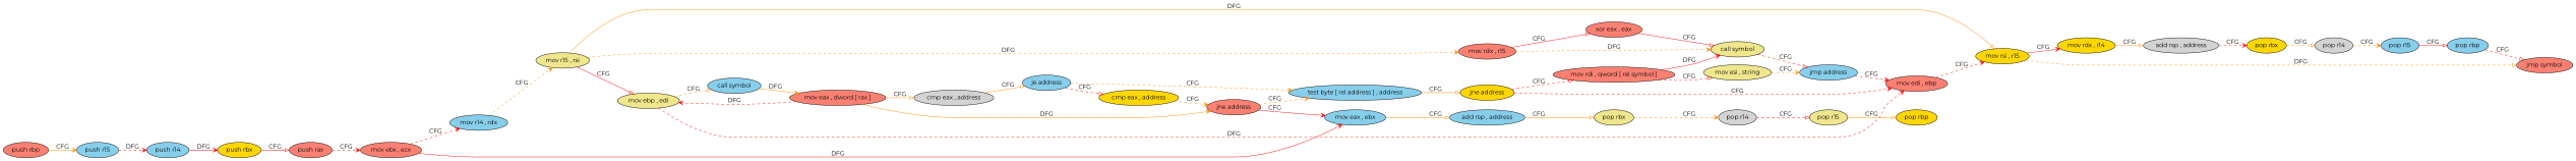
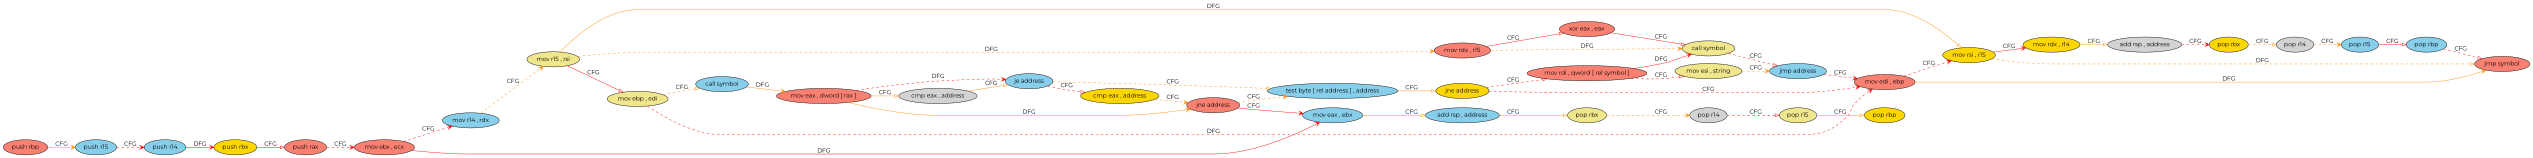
  digraph {
    fontname=Montserrat
    rankdir=LR
    node [fillcolor=skyblue fontname=Montserrat style=filled]
    edge [arrowhead=vee color=red fontname=Montserrat style=dashed]
    n1 [fillcolor=salmon label="push rbp"]
    n2 [label="push r15"]
    n3 [label="push r14"]
    n4 [fillcolor=gold label="push rbx"]
    n5 [fillcolor=salmon label="push rax"]
    n6 [fillcolor=salmon label="mov ebx , ecx"]
    n7 [label="mov r14 , rdx"]
    n8 [label="mov eax , ebx"]
    n9 [fillcolor=khaki label="mov r15 , rsi"]
    n10 [label="add rsp , address"]
    n11 [fillcolor=khaki label="mov ebp , edi"]
    n12 [fillcolor=salmon label="mov rdx , r15"]
    n13 [fillcolor=gold label="mov rsi , r15"]
    n14 [label="call symbol"]
    n15 [fillcolor=salmon label="mov edi , ebp"]
    n16 [fillcolor=khaki label="call symbol"]
    n17 [fillcolor=salmon label="xor eax , eax"]
    n18 [fillcolor=salmon label="jmp symbol"]
    n19 [fillcolor=gold label="mov rdx , r14"]
    n20 [fillcolor=salmon label="mov eax , dword [ rax ]"]
    n21 [fillcolor=lightgrey label="cmp eax , address"]
    n22 [label="je address"]
    n23 [fillcolor=salmon label="jne address"]
    n24 [label="test byte [ rel address ] , address"]
    n25 [fillcolor=gold label="cmp eax , address"]
    n26 [fillcolor=gold label="jne address"]
    n27 [fillcolor=salmon label="mov rdi , qword [ rel symbol ]"]
    n28 [fillcolor=khaki label="mov esi , string"]
    n29 [label="jmp address"]
    n30 [fillcolor=khaki label="pop rbx"]
    n31 [fillcolor=lightgrey label="add rsp , address"]
    n32 [fillcolor=gold label="pop rbx"]
    n33 [fillcolor=lightgrey label="pop r14"]
    n34 [label="pop r15"]
    n35 [label="pop rbp"]
    n36 [fillcolor=lightgrey label="pop r14"]
    n37 [fillcolor=khaki label="pop r15"]
    n38 [fillcolor=gold label="pop rbp"]
    n1 -> n2 [color=darkorange label=CFG style=solid]
-   n2 -> n3 [label=DFG]
+   n2 -> n3 [label=CFG]
    n3 -> n4 [label=DFG style=solid]
    n4 -> n5 [arrowhead=onormal label=CFG style=solid]
    n5 -> n6 [label=CFG]
    n6 -> n7 [label=CFG]
    n6 -> n8 [label=DFG style=solid]
    n7 -> n9 [color=darkorange label=CFG]
    n8 -> n10 [arrowhead=onormal color=darkorange label=CFG style=solid]
    n9 -> n11 [arrowhead=onormal label=CFG style=solid]
    n9 -> n12 [color=darkorange label=DFG]
    n9 -> n13 [arrowhead=onormal color=darkorange label=DFG style=solid]
    n10 -> n30 [arrowhead=onormal color=darkorange label=CFG style=solid]
    n11 -> n14 [arrowhead=onormal color=darkorange label=CFG]
    n11 -> n15 [label=DFG]
    n12 -> n16 [color=darkorange label=DFG]
    n12 -> n17 [arrowhead=onormal label=CFG style=solid]
    n13 -> n18 [arrowhead=onormal color=darkorange label=DFG]
    n13 -> n19 [label=CFG style=solid]
    n14 -> n20 [color=darkorange label=DFG style=solid]
    n15 -> n13 [label=CFG]
+   n15 -> n18 [color=darkorange label=DFG style=solid]
    n16 -> n29 [arrowhead=onormal label=CFG]
    n17 -> n16 [arrowhead=onormal label=CFG style=solid]
    n19 -> n31 [arrowhead=onormal color=darkorange label=CFG style=solid]
    n20 -> n21 [arrowhead=onormal color=darkorange label=CFG style=solid]
-   n20 -> n11 [label=DFG]
+   n20 -> n22 [label=DFG]
    n20 -> n23 [color=darkorange label=DFG style=solid]
    n21 -> n22 [arrowhead=onormal color=darkorange label=CFG style=solid]
-   n22 -> n24 [color=darkorange label=CFG]
+   n22 -> n24 [arrowhead=onormal color=darkorange label=CFG]
    n22 -> n25 [arrowhead=onormal label=CFG]
    n23 -> n8 [label=CFG style=solid]
    n23 -> n24 [color=darkorange label=CFG]
    n24 -> n26 [arrowhead=onormal color=darkorange label=CFG style=solid]
    n25 -> n23 [color=darkorange label=CFG]
    n26 -> n15 [label=CFG]
    n26 -> n27 [arrowhead=onormal label=CFG]
    n27 -> n16 [label=DFG style=solid]
    n27 -> n28 [arrowhead=onormal label=CFG]
    n28 -> n29 [color=darkorange label=CFG]
    n29 -> n15 [label=CFG]
    n30 -> n36 [color=darkorange label=CFG]
    n31 -> n32 [label=CFG]
    n32 -> n33 [arrowhead=onormal color=darkorange label=CFG]
    n33 -> n34 [color=darkorange label=CFG]
    n34 -> n35 [arrowhead=onormal label=CFG style=solid]
    n35 -> n18 [arrowhead=onormal label=CFG]
    n36 -> n37 [arrowhead=onormal label=CFG]
    n37 -> n38 [arrowhead=onormal color=darkorange label=CFG style=solid]
  }
